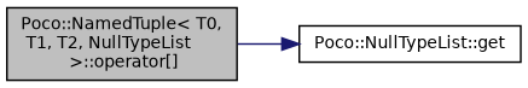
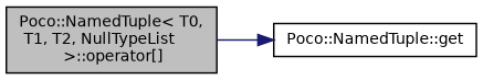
  digraph {
    rankdir=LR
    node [color=black fontname=Helvetica fontsize=10 shape=record style=filled]
    n1 [fillcolor=grey75 fontcolor=black height=0.2 label="Poco::NamedTuple\< T0,\l T1, T2, NullTypeList\l \>::operator[]" width=0.4]
-   n2 [fillcolor=white height=0.2 label="Poco::NullTypeList::get" width=0.4]
+   n2 [fillcolor=white height=0.2 label="Poco::NamedTuple::get" width=0.4]
    n1 -> n2 [color=midnightblue fontname=Helvetica fontsize=10 labelfontname=Helvetica labelfontsize=10 style=solid]
  }
